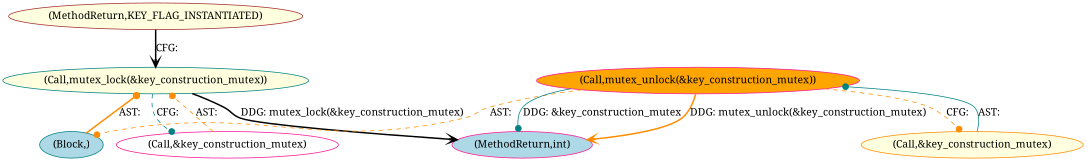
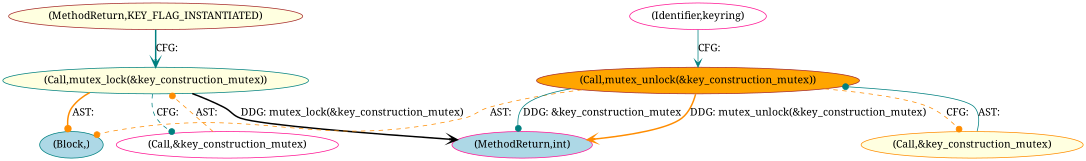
  digraph {
    fontname="Noto Serif"
    node [color=deeppink fillcolor=lightyellow fontname="Noto Serif" style=filled]
    edge [arrowhead=dot color=darkorange fontname="Noto Serif" style=bold]
    n1 [color=teal label="(Call,mutex_lock(&key_construction_mutex))"]
    n2 [color=teal fillcolor=lightblue label="(Block,)"]
    n3 [fillcolor=white label="(Call,&key_construction_mutex)"]
    n4 [fillcolor=lightblue label="(MethodReturn,int)"]
-   n5 [fillcolor=orange label="(Call,mutex_unlock(&key_construction_mutex))"]
+   n5 [color=brown fillcolor=orange label="(Call,mutex_unlock(&key_construction_mutex))"]
    n6 [color=darkorange label="(Call,&key_construction_mutex)"]
    n7 [color=brown label="(MethodReturn,KEY_FLAG_INSTANTIATED)"]
-   n2 -> n1 [label="AST: "]
+   n8 [fillcolor=white label="(Identifier,keyring)"]
+   n1 -> n2 [label="AST: "]
    n1 -> n3 [color=teal label="CFG: " style=dashed]
    n1 -> n4 [arrowhead=vee color=black label="DDG: mutex_lock(&key_construction_mutex)"]
    n3 -> n1 [label="AST: " style=dashed]
    n5 -> n2 [label="AST: " style=dashed]
    n5 -> n4 [color=teal label="DDG: &key_construction_mutex" style=solid]
    n5 -> n4 [arrowhead=vee label="DDG: mutex_unlock(&key_construction_mutex)"]
    n5 -> n6 [label="CFG: " style=dashed]
    n6 -> n5 [color=teal label="AST: " style=solid]
-   n7 -> n1 [arrowhead=vee color=black label="CFG: "]
+   n7 -> n1 [arrowhead=vee color=teal label="CFG: "]
+   n8 -> n5 [arrowhead=vee color=teal label="CFG: " style=solid]
  }
